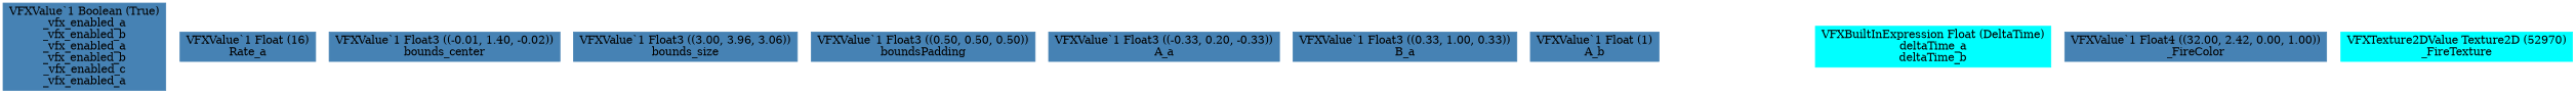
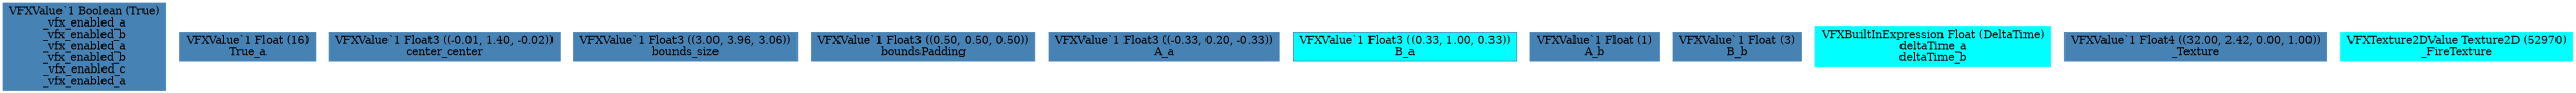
  digraph {
    node [color=steelblue shape=box style=filled]
    n1 [label="VFXValue`1 Boolean (True)\n_vfx_enabled_a\n_vfx_enabled_b\n_vfx_enabled_a\n_vfx_enabled_b\n_vfx_enabled_c\n_vfx_enabled_a"]
-   n2 [label="VFXValue`1 Float (16)\nRate_a"]
-   n3 [label="VFXValue`1 Float3 ((-0.01, 1.40, -0.02))\nbounds_center"]
+   n2 [label="VFXValue`1 Float (16)\nTrue_a"]
+   n3 [label="VFXValue`1 Float3 ((-0.01, 1.40, -0.02))\ncenter_center"]
    n4 [label="VFXValue`1 Float3 ((3.00, 3.96, 3.06))\nbounds_size"]
    n5 [label="VFXValue`1 Float3 ((0.50, 0.50, 0.50))\nboundsPadding"]
    n6 [label="VFXValue`1 Float3 ((-0.33, 0.20, -0.33))\nA_a"]
-   n7 [label="VFXValue`1 Float3 ((0.33, 1.00, 0.33))\nB_a"]
+   n7 [label="VFXValue`1 Float3 ((0.33, 1.00, 0.33))\nB_a" fillcolor=cyan]
    n8 [label="VFXValue`1 Float (1)\nA_b"]
+   n9 [label="VFXValue`1 Float (3)\nB_b"]
    n10 [color=cyan label="VFXBuiltInExpression Float (DeltaTime)\ndeltaTime_a\ndeltaTime_b"]
-   n11 [label="VFXValue`1 Float4 ((32.00, 2.42, 0.00, 1.00))\n_FireColor"]
+   n11 [label="VFXValue`1 Float4 ((32.00, 2.42, 0.00, 1.00))\n_Texture"]
    n12 [color=cyan label="VFXTexture2DValue Texture2D (52970)\n_FireTexture"]
  }
